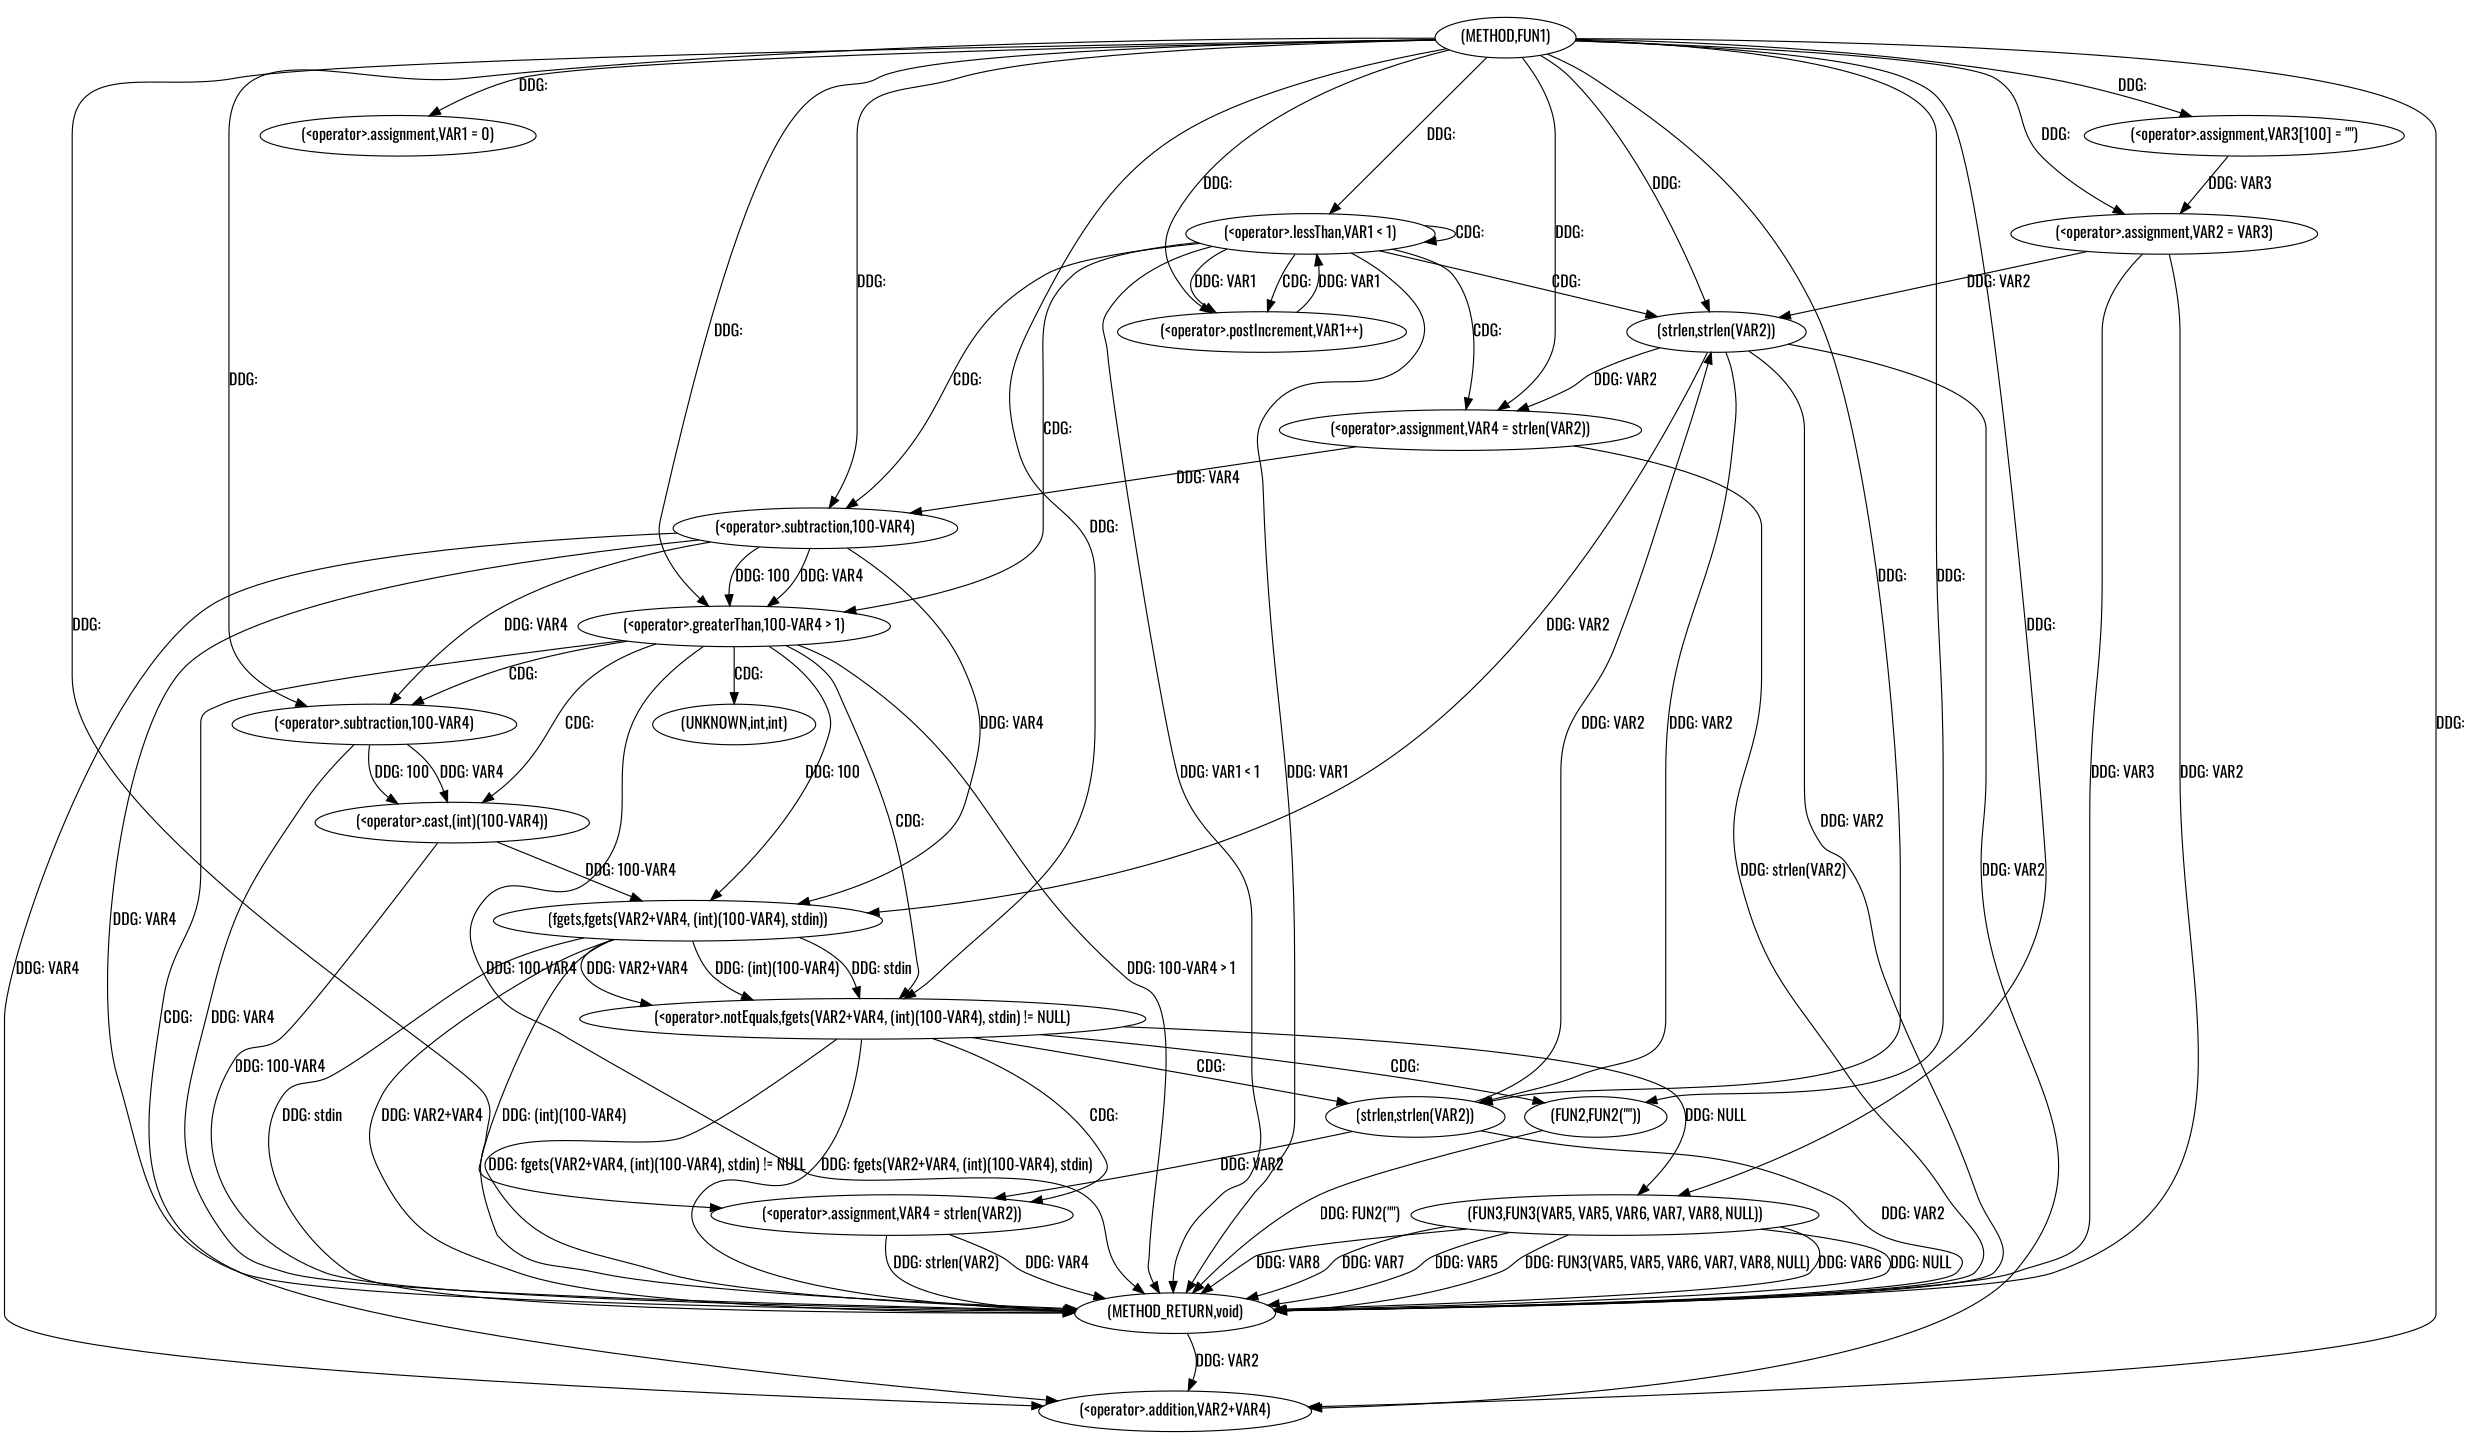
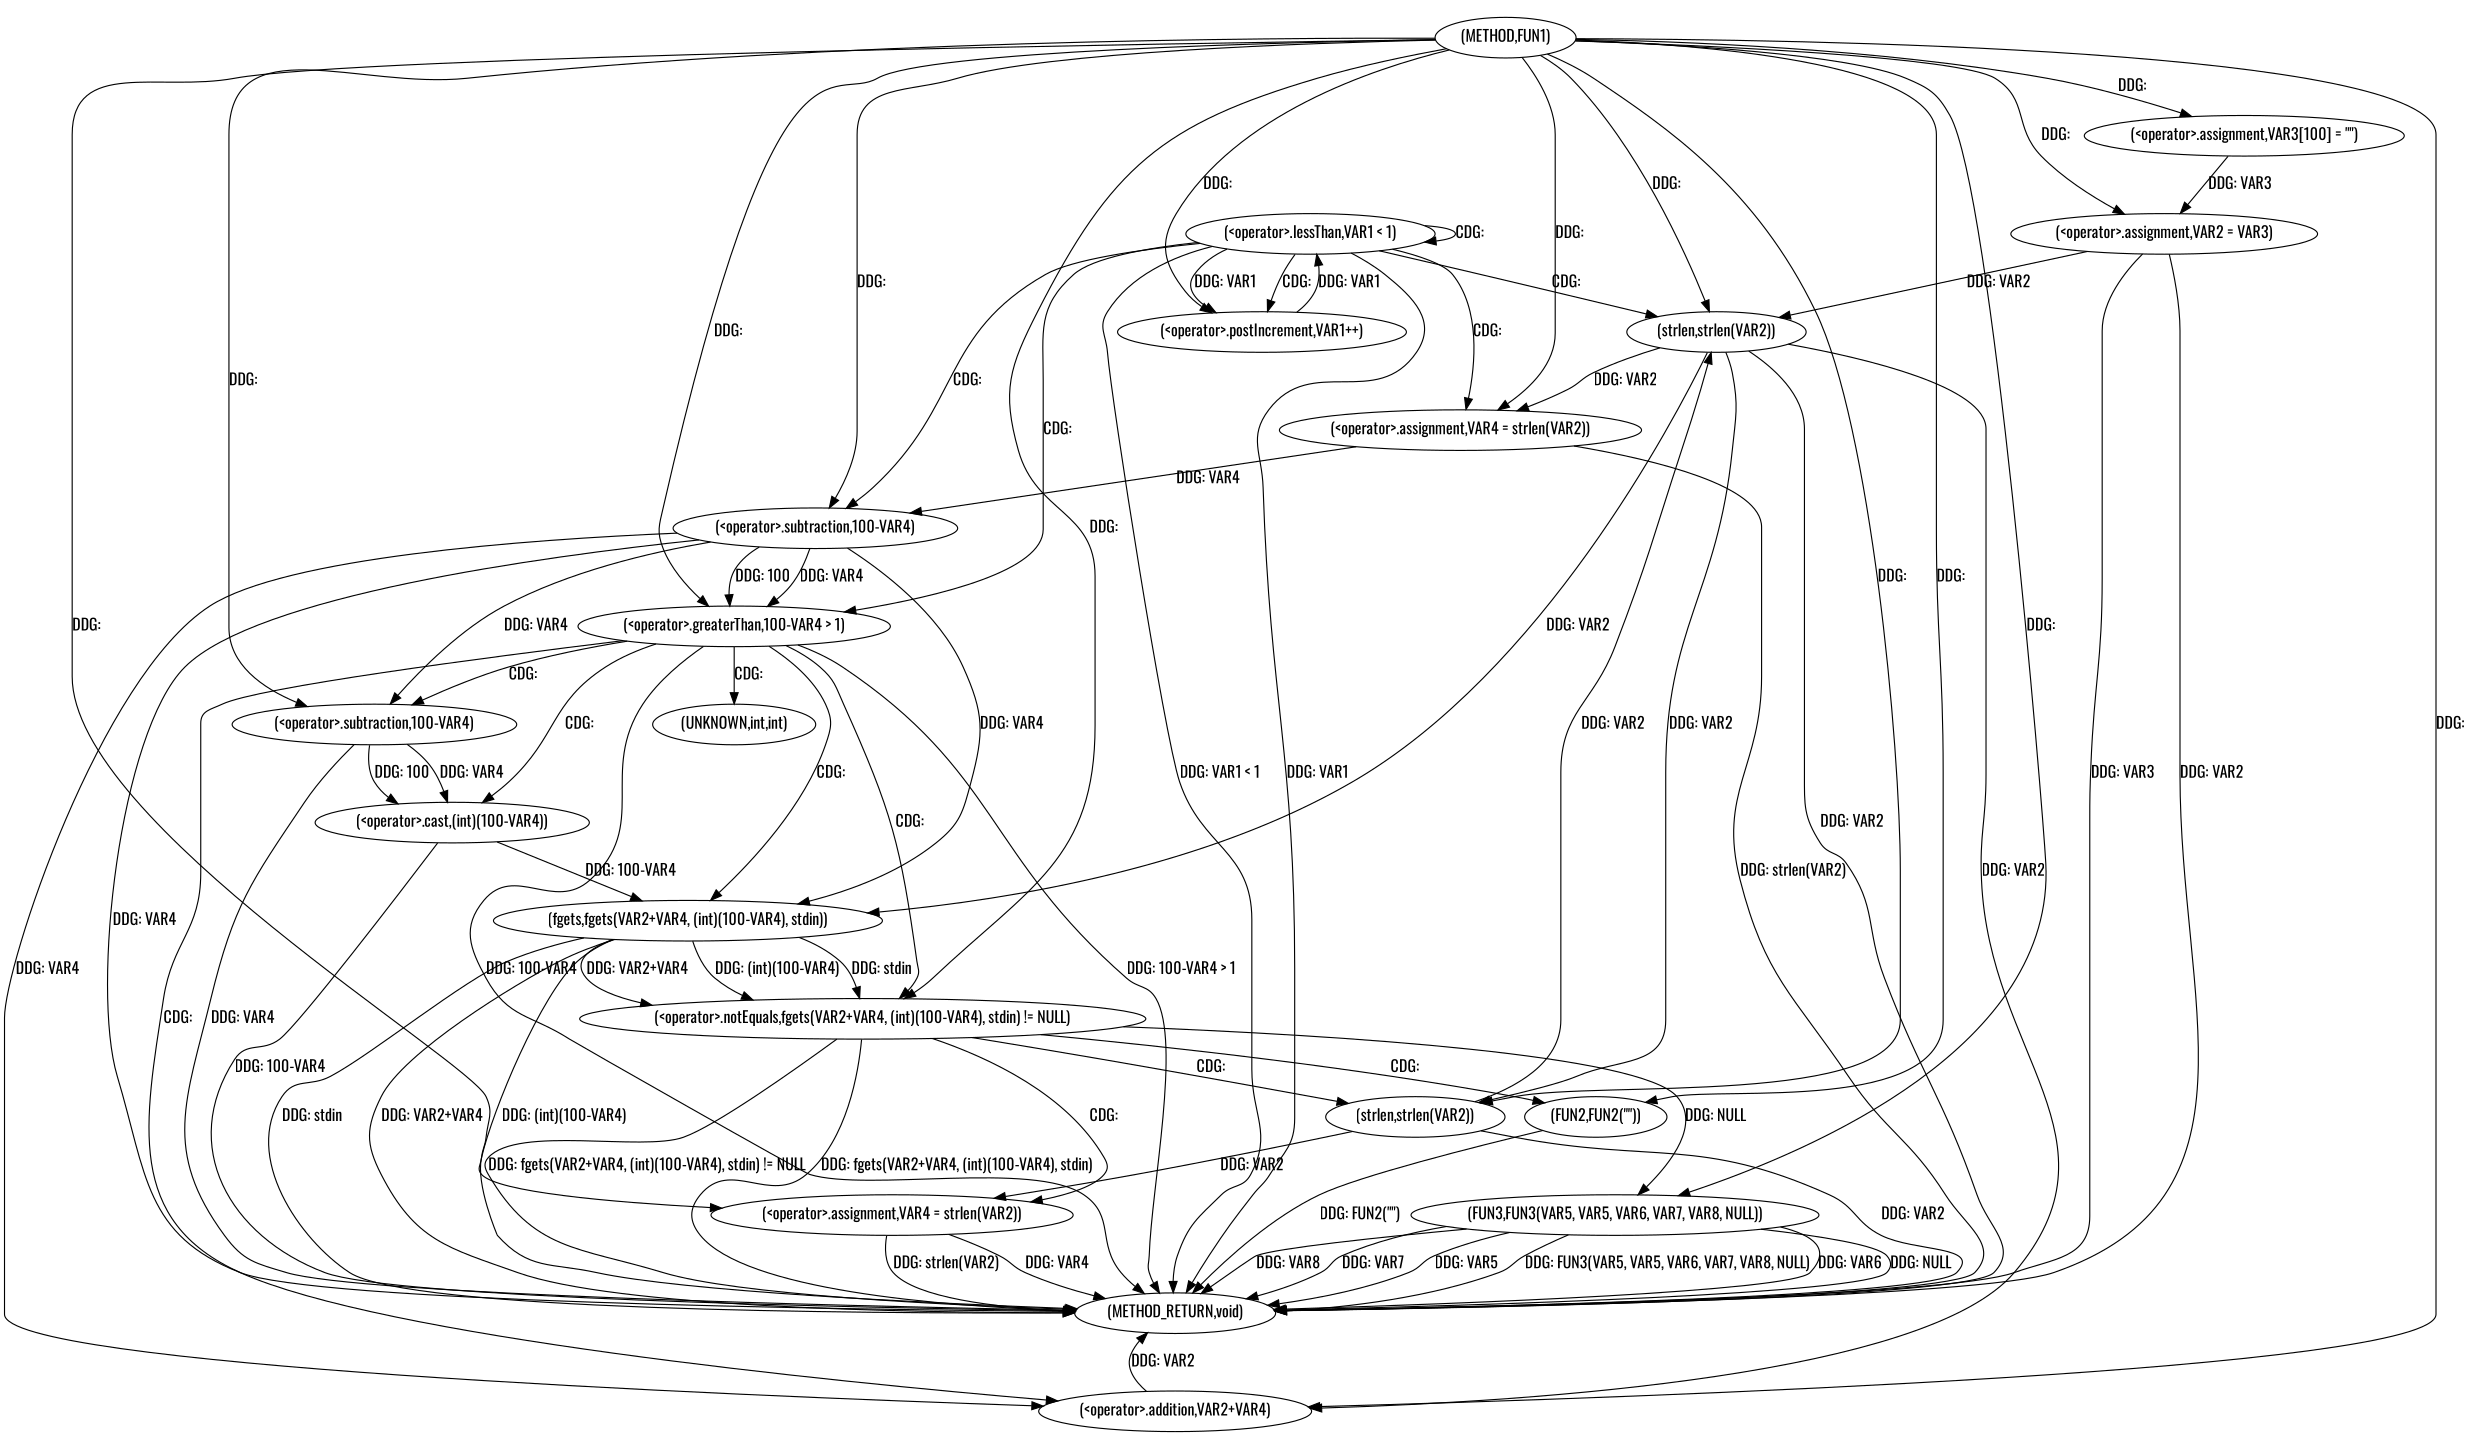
  digraph {
    fontname=Oswald
    node [fontname=Oswald]
    edge [fontname=Oswald]
    n1 [label="(METHOD,FUN1)"]
    n2 [label="(<operator>.assignment,VAR3[100] = \"\")"]
    n3 [label="(<operator>.assignment,VAR2 = VAR3)"]
-   n4 [label="(<operator>.assignment,VAR1 = 0)"]
    n5 [label="(<operator>.lessThan,VAR1 < 1)"]
    n6 [label="(<operator>.postIncrement,VAR1++)"]
    n7 [label="(<operator>.assignment,VAR4 = strlen(VAR2))"]
    n8 [label="(strlen,strlen(VAR2))"]
    n9 [label="(<operator>.greaterThan,100-VAR4 > 1)"]
    n10 [label="(<operator>.subtraction,100-VAR4)"]
    n11 [label="(<operator>.notEquals,fgets(VAR2+VAR4, (int)(100-VAR4), stdin) != NULL)"]
    n12 [label="(<operator>.addition,VAR2+VAR4)"]
    n13 [label="(<operator>.subtraction,100-VAR4)"]
    n14 [label="(<operator>.assignment,VAR4 = strlen(VAR2))"]
    n15 [label="(strlen,strlen(VAR2))"]
    n16 [label="(FUN2,FUN2(\"\"))"]
    n17 [label="(FUN3,FUN3(VAR5, VAR5, VAR6, VAR7, VAR8, NULL))"]
    n18 [label="(METHOD_RETURN,void)"]
    n19 [label="(fgets,fgets(VAR2+VAR4, (int)(100-VAR4), stdin))"]
    n20 [label="(<operator>.cast,(int)(100-VAR4))"]
    n21 [label="(UNKNOWN,int,int)"]
    n1 -> n2 [label="DDG: "]
    n1 -> n3 [label="DDG: "]
-   n1 -> n4 [label="DDG: "]
-   n1 -> n5 [label="DDG: "]
    n1 -> n6 [label="DDG: "]
    n1 -> n7 [label="DDG: "]
    n1 -> n8 [label="DDG: "]
    n1 -> n9 [label="DDG: "]
    n1 -> n10 [label="DDG: "]
    n1 -> n11 [label="DDG: "]
    n1 -> n12 [label="DDG: "]
    n1 -> n13 [label="DDG: "]
    n1 -> n14 [label="DDG: "]
    n1 -> n15 [label="DDG: "]
    n1 -> n16 [label="DDG: "]
    n1 -> n17 [label="DDG: "]
    n2 -> n3 [label="DDG: VAR3"]
    n3 -> n8 [label="DDG: VAR2"]
    n3 -> n18 [label="DDG: VAR3"]
    n3 -> n18 [label="DDG: VAR2"]
    n5 -> n5 [label="CDG: "]
    n5 -> n6 [label="DDG: VAR1"]
    n5 -> n6 [label="CDG: "]
    n5 -> n7 [label="CDG: "]
    n5 -> n8 [label="CDG: "]
    n5 -> n9 [label="CDG: "]
    n5 -> n10 [label="CDG: "]
    n5 -> n18 [label="DDG: VAR1 < 1"]
    n5 -> n18 [label="DDG: VAR1"]
    n6 -> n5 [label="DDG: VAR1"]
    n7 -> n10 [label="DDG: VAR4"]
    n7 -> n18 [label="DDG: strlen(VAR2)"]
    n8 -> n7 [label="DDG: VAR2"]
    n8 -> n12 [label="DDG: VAR2"]
    n8 -> n15 [label="DDG: VAR2"]
    n8 -> n18 [label="DDG: VAR2"]
    n8 -> n19 [label="DDG: VAR2"]
    n9 -> n11 [label="CDG: "]
    n9 -> n12 [label="CDG: "]
    n9 -> n13 [label="CDG: "]
    n9 -> n18 [label="DDG: 100-VAR4"]
    n9 -> n18 [label="DDG: 100-VAR4 > 1"]
-   n9 -> n19 [label="DDG: 100"]
+   n9 -> n19 [label="CDG: "]
    n9 -> n20 [label="CDG: "]
    n9 -> n21 [label="CDG: "]
    n10 -> n9 [label="DDG: 100"]
    n10 -> n9 [label="DDG: VAR4"]
    n10 -> n12 [label="DDG: VAR4"]
    n10 -> n13 [label="DDG: VAR4"]
    n10 -> n18 [label="DDG: VAR4"]
    n10 -> n19 [label="DDG: VAR4"]
    n11 -> n14 [label="CDG: "]
    n11 -> n15 [label="CDG: "]
    n11 -> n16 [label="CDG: "]
    n11 -> n17 [label="DDG: NULL"]
    n11 -> n18 [label="DDG: fgets(VAR2+VAR4, (int)(100-VAR4), stdin) != NULL"]
    n11 -> n18 [label="DDG: fgets(VAR2+VAR4, (int)(100-VAR4), stdin)"]
-   n18 -> n12 [label="DDG: VAR2"]
+   n12 -> n18 [label="DDG: VAR2"]
    n13 -> n18 [label="DDG: VAR4"]
    n13 -> n20 [label="DDG: 100"]
    n13 -> n20 [label="DDG: VAR4"]
    n14 -> n18 [label="DDG: strlen(VAR2)"]
    n14 -> n18 [label="DDG: VAR4"]
    n15 -> n8 [label="DDG: VAR2"]
    n15 -> n14 [label="DDG: VAR2"]
    n15 -> n18 [label="DDG: VAR2"]
    n16 -> n18 [label="DDG: FUN2(\"\")"]
    n17 -> n18 [label="DDG: VAR5"]
    n17 -> n18 [label="DDG: FUN3(VAR5, VAR5, VAR6, VAR7, VAR8, NULL)"]
    n17 -> n18 [label="DDG: VAR6"]
    n17 -> n18 [label="DDG: NULL"]
    n17 -> n18 [label="DDG: VAR8"]
    n17 -> n18 [label="DDG: VAR7"]
    n19 -> n11 [label="DDG: VAR2+VAR4"]
    n19 -> n11 [label="DDG: (int)(100-VAR4)"]
    n19 -> n11 [label="DDG: stdin"]
    n19 -> n18 [label="DDG: (int)(100-VAR4)"]
    n19 -> n18 [label="DDG: stdin"]
    n19 -> n18 [label="DDG: VAR2+VAR4"]
    n20 -> n18 [label="DDG: 100-VAR4"]
    n20 -> n19 [label="DDG: 100-VAR4"]
  }
